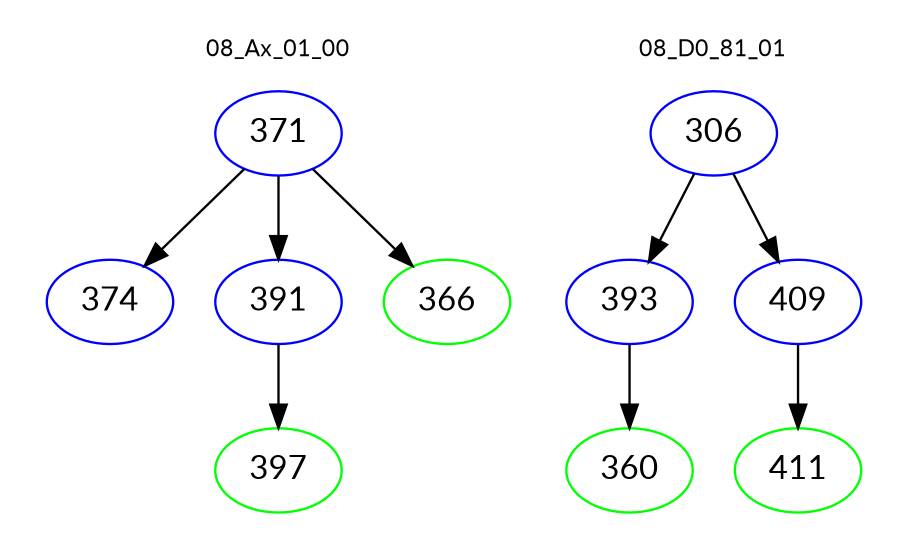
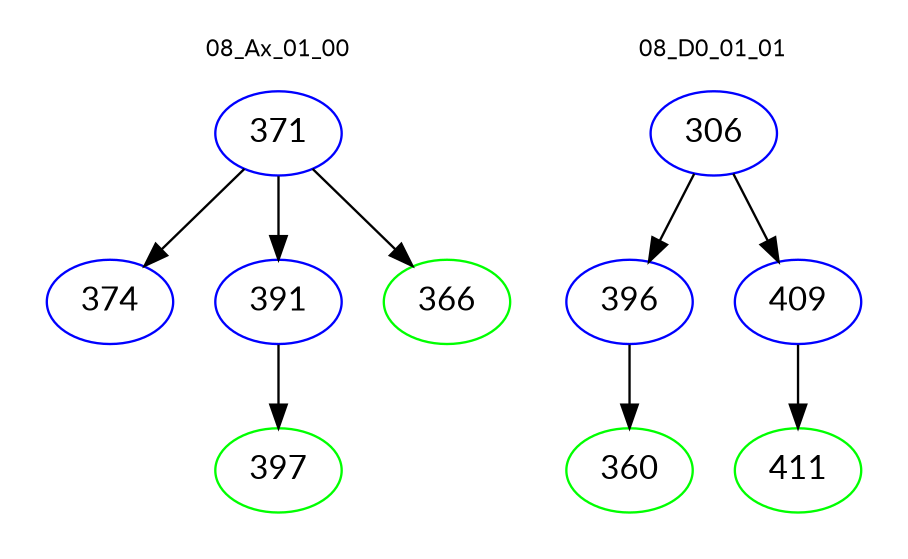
  digraph {
    fontname=Lato
    node [color=blue fontname=Lato]
    edge [color=black fontname=Lato]
    n1 [label=371]
    n2 [label=374]
    n3 [label=391]
    n4 [color=green label=366]
    n5 [color=green label=397]
    n6 [label=306]
-   n7 [label=393]
+   n7 [label=396]
    n8 [label=409]
    n9 [color=green label=360]
    n10 [color=green label=411]
    subgraph cluster_1 {
      color=white
      fontsize=10
      label="08_Ax_01_00"
      n1
      n2
      n3
      n4
      n5
    }
    subgraph cluster_2 {
      color=white
      fontsize=10
-     label="08_D0_81_01"
+     label="08_D0_01_01"
      n6
      n7
      n8
      n9
      n10
    }
    n1 -> n2
    n1 -> n3
    n1 -> n4
    n3 -> n5
    n6 -> n7
    n6 -> n8
    n7 -> n9
    n8 -> n10
  }
